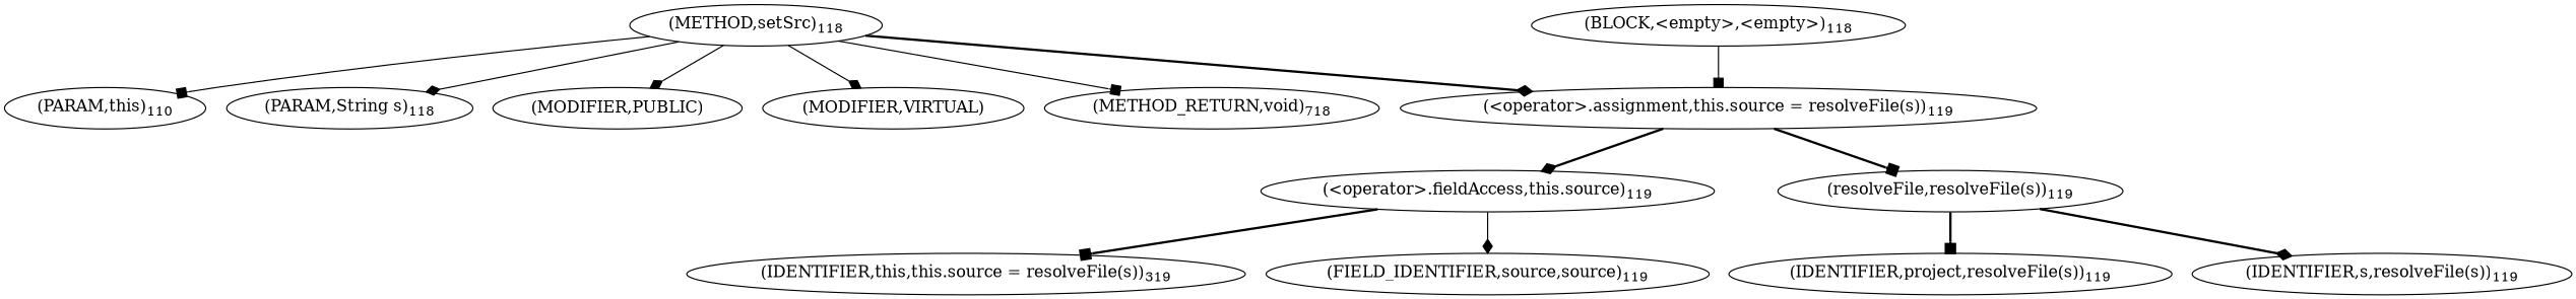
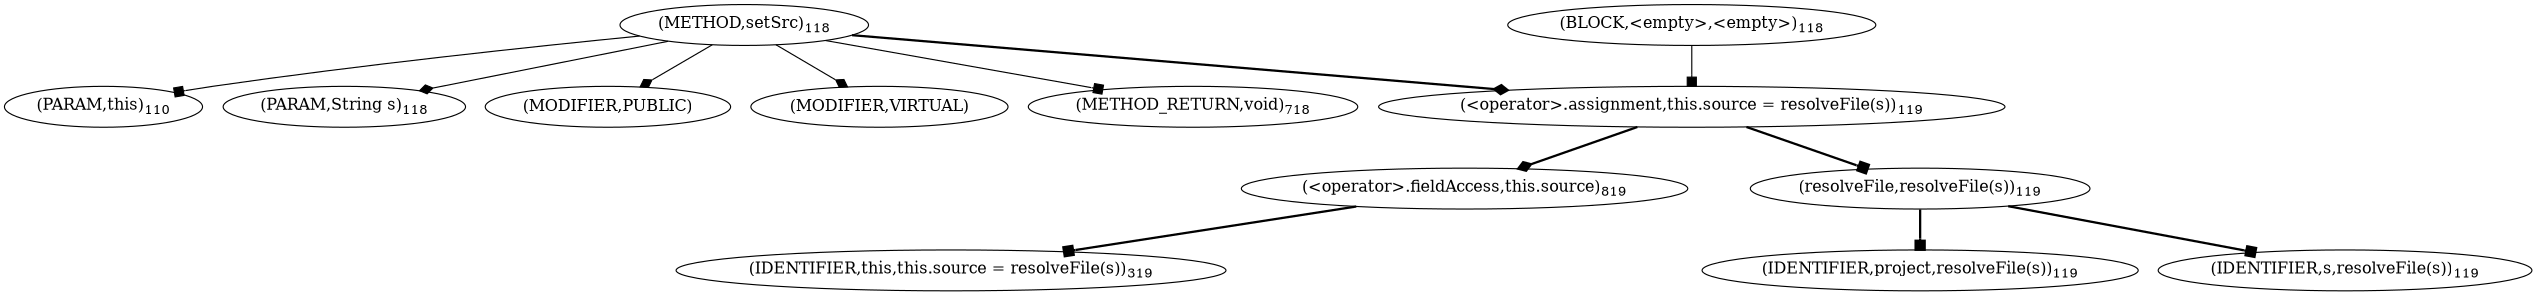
  digraph {
    edge [arrowhead=box style=solid]
    n1 [label=<(METHOD,setSrc)<SUB>118</SUB>>]
    n2 [label=<(PARAM,this)<SUB>110</SUB>>]
    n3 [label=<(PARAM,String s)<SUB>118</SUB>>]
    n4 [label=<(MODIFIER,PUBLIC)>]
    n5 [label=<(MODIFIER,VIRTUAL)>]
    n6 [label=<(METHOD_RETURN,void)<SUB>718</SUB>>]
    n7 [label=<(&lt;operator&gt;.assignment,this.source = resolveFile(s))<SUB>119</SUB>>]
    n8 [label=<(BLOCK,&lt;empty&gt;,&lt;empty&gt;)<SUB>118</SUB>>]
-   n9 [label=<(&lt;operator&gt;.fieldAccess,this.source)<SUB>119</SUB>>]
+   n9 [label=<(&lt;operator&gt;.fieldAccess,this.source)<SUB>819</SUB>>]
    n10 [label=<(resolveFile,resolveFile(s))<SUB>119</SUB>>]
    n11 [label=<(IDENTIFIER,this,this.source = resolveFile(s))<SUB>319</SUB>>]
-   n12 [label=<(FIELD_IDENTIFIER,source,source)<SUB>119</SUB>>]
    n13 [label=<(IDENTIFIER,project,resolveFile(s))<SUB>119</SUB>>]
    n14 [label=<(IDENTIFIER,s,resolveFile(s))<SUB>119</SUB>>]
    n1 -> n2
    n1 -> n3 [arrowhead=diamond]
    n1 -> n4 [arrowhead=diamond]
    n1 -> n5 [arrowhead=diamond]
    n1 -> n6
    n1 -> n7 [arrowhead=diamond style=bold]
    n7 -> n9 [arrowhead=diamond style=bold]
    n7 -> n10 [style=bold]
    n8 -> n7
    n9 -> n11 [style=bold]
-   n9 -> n12 [arrowhead=diamond]
    n10 -> n13 [style=bold]
-   n10 -> n14 [arrowhead=diamond style=bold]
+   n10 -> n14 [style=bold]
  }
